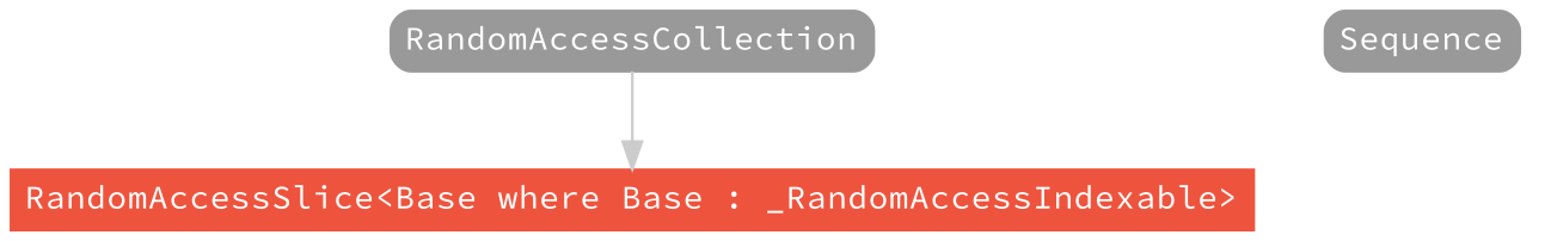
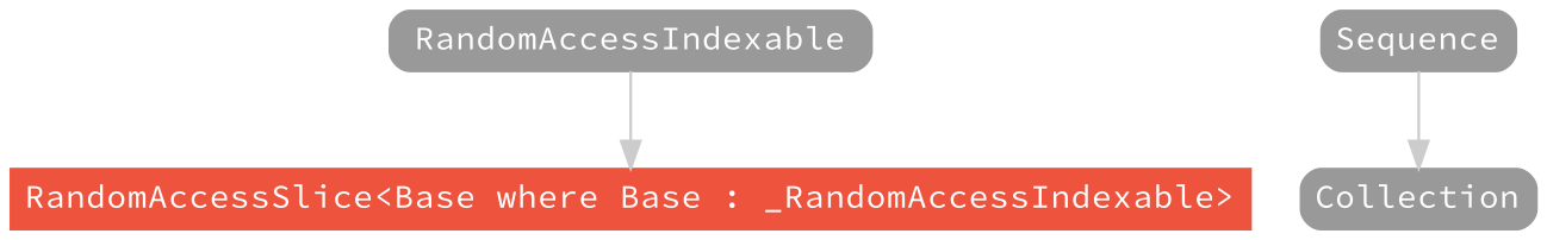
  strict digraph {
    fontname="Source Code Pro"
    node [color="#999999" fillcolor="#999999" fontcolor=white fontname="Source Code Pro" fontsize=12 margin="0.07,0.05" shape=box style="filled,rounded"]
    edge [color="#cccccc" fontname="Source Code Pro"]
    "RandomAccessSlice<Base where Base : _RandomAccessIndexable>" [color="#ee543d" fillcolor="#ee543d" height=0.3 style=filled]
-   RandomAccessCollection [height=0.3]
+   RandomAccessCollection [height=0.3 label=RandomAccessIndexable]
+   Collection [height=0.3]
    Sequence [height=0.3]
    subgraph sub_1 {
      rank=max
      "RandomAccessSlice<Base where Base : _RandomAccessIndexable>"
    }
    RandomAccessCollection -> "RandomAccessSlice<Base where Base : _RandomAccessIndexable>"
+   Sequence -> Collection
  }
